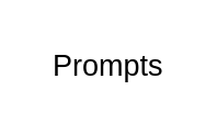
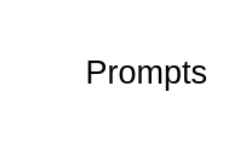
  <mxCell id="0" />
  <mxCell id="1" parent="0" />
- <mxCell id="2" value="&lt;font style=&quot;font-size: 18px;&quot;&gt;Prompts&lt;/font&gt;" style="text;html=1;align=center;verticalAlign=middle;resizable=0;points=[];autosize=1;strokeColor=none;fillColor=none;" vertex="1" parent="1"><mxGeometry x="20" y="20" width="90" height="40" as="geometry" /></mxCell>
+ <mxCell id="2" value="&lt;font style=&quot;font-size: 18px;&quot;&gt;Prompts&lt;/font&gt;" style="text;html=1;align=center;verticalAlign=middle;resizable=0;points=[];autosize=1;strokeColor=none;fillColor=none;" vertex="1" parent="1"><mxGeometry x="35" y="20" width="90" height="40" as="geometry" /></mxCell>
